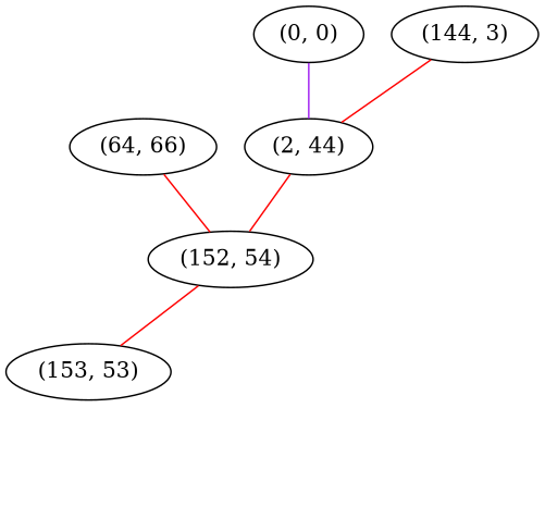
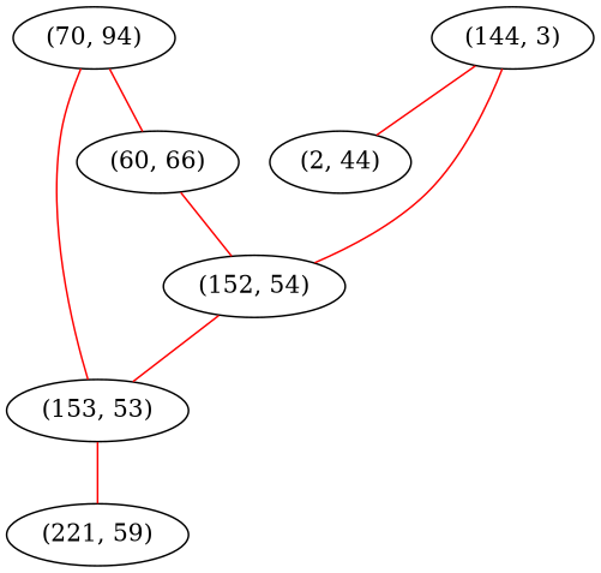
  graph {
    edge [color=red weight=1]
-   "(0, 0)"
    "(2, 44)"
    "(144, 3)"
    "(152, 54)"
    n5 [label="(153, 53)"]
-   "(60, 66)" [label="(64, 66)"]
-   "(0, 0)" -- "(2, 44)" [color=purple weight=4]
+   "(70, 94)"
+   "(60, 66)"
+   "(221, 59)"
    "(144, 3)" -- "(2, 44)"
-   "(2, 44)" -- "(152, 54)"
+   "(144, 3)" -- "(152, 54)"
    "(152, 54)" -- n5
+   n5 -- "(221, 59)"
+   "(70, 94)" -- n5
+   "(70, 94)" -- "(60, 66)"
    "(60, 66)" -- "(152, 54)"
  }
